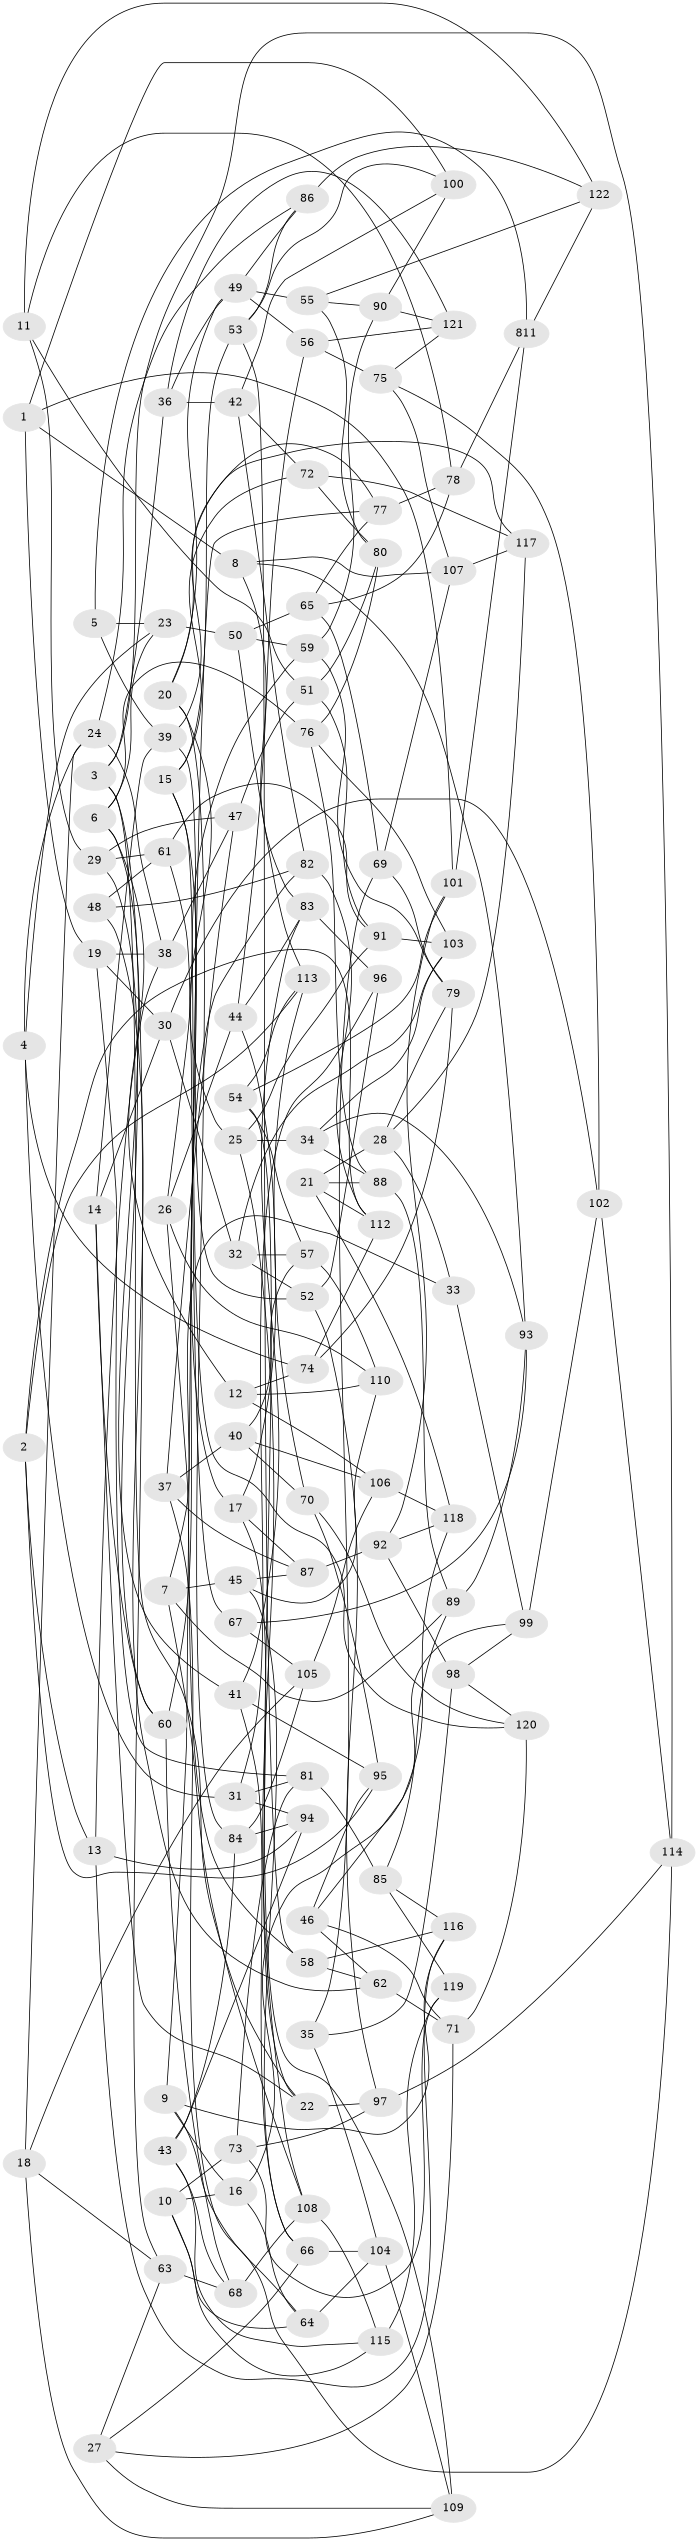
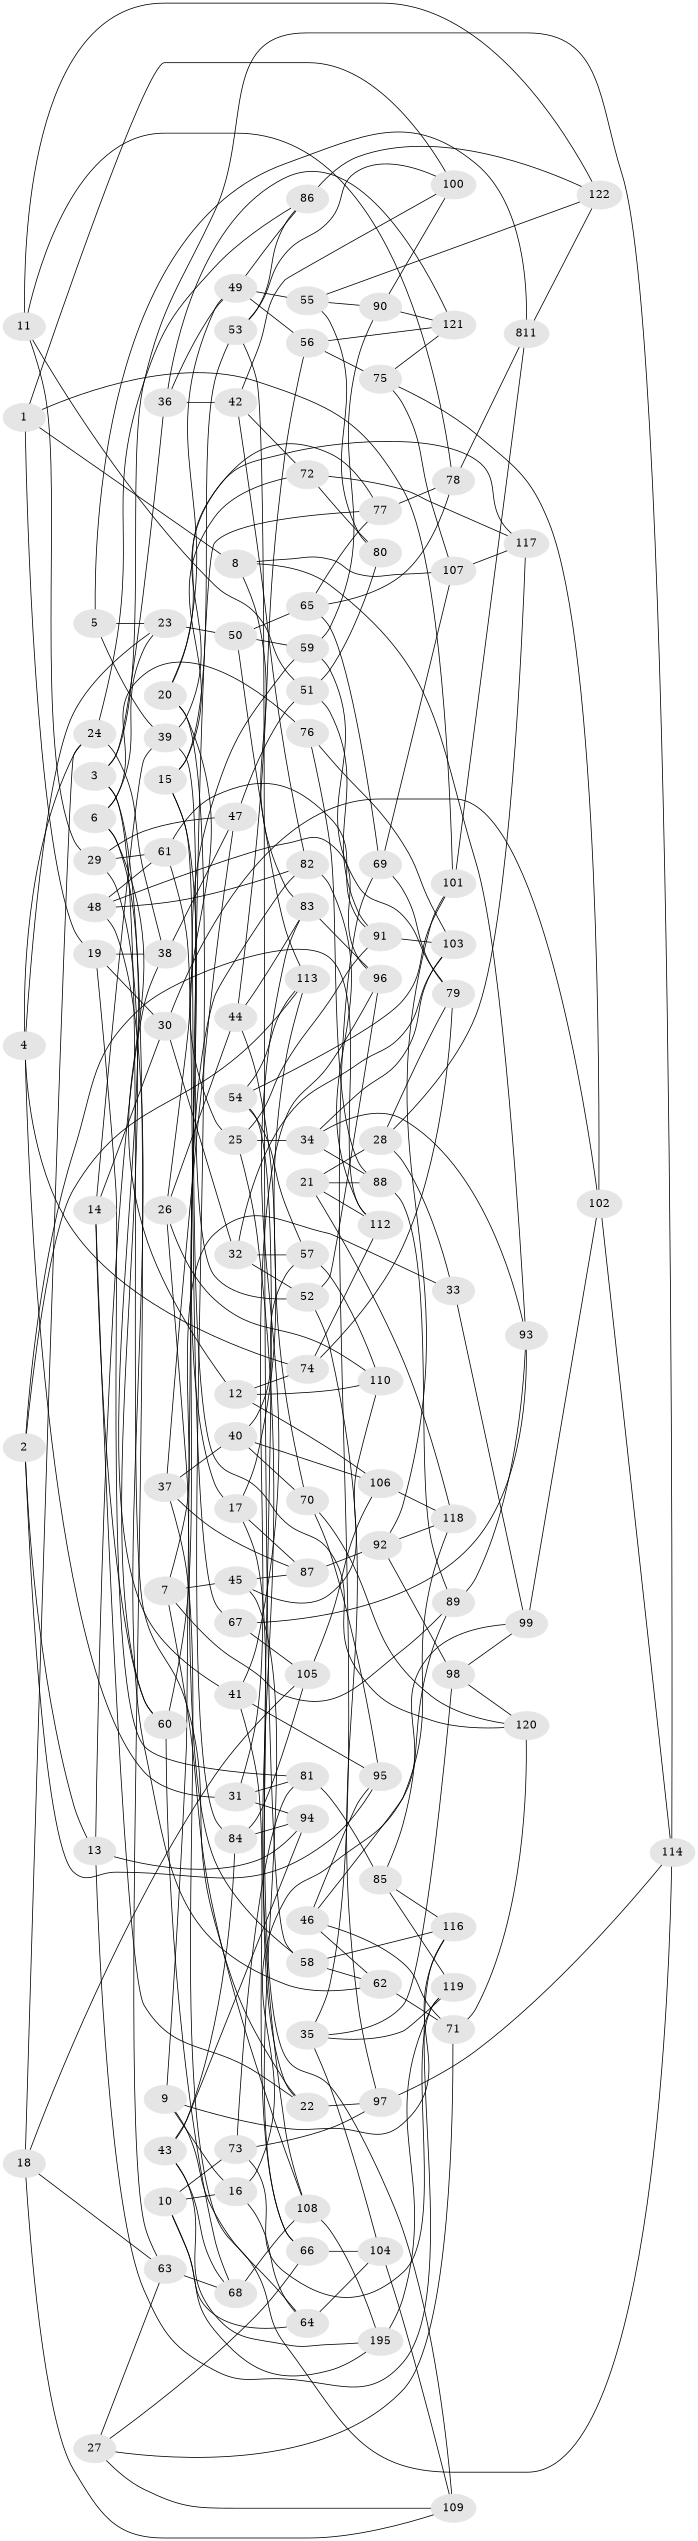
  graph {
    rankdir=LR
    node [color=gray90 style=filled]
    1
    8
    19
    100
    101
    83
    93
    107
    38
    30
    81
    n12 [label=811]
    2
    13
    95
    112
    113
    116
    94
    3
    22
    36
    63
    114
    97
    49
    42
    121
    68
    4
    23
    24
    31
    74
    50
    86
    96
    79
    5
    39
    117
    52
    67
    105
    122
    6
    12
    41
    76
    106
    110
    66
    88
    103
    80
    7
    33
    45
    89
    108
    99
    87
-   115
+   115 [label=195]
    9
    16
    64
    77
    104
    78
    10
    73
    119
    11
    29
    51
    60
    47
    61
    91
    118
    14
    32
    102
    82
    15
    17
    53
    72
    120
    58
    92
    18
    109
    85
    20
    25
    84
    34
    55
    56
    21
    28
    59
    65
    26
    44
    70
    62
    90
    27
    71
    57
    35
    69
    98
    37
    40
    43
    75
    46
    48
    54
    1 -- 8
    1 -- 19
    1 -- 100
    1 -- 101
    8 -- 83
    8 -- 93
    8 -- 107
    19 -- 38
    19 -- 30
    19 -- 81
    101 -- n12
    83 -- 96
    107 -- 117
    38 -- 47
    30 -- 32
    30 -- 102
    81 -- 85
    n12 -- 122
    2 -- 13
    2 -- 95
    2 -- 112
    2 -- 113
    13 -- 38
    13 -- 116
    13 -- 94
    3 -- 22
    3 -- 36
    3 -- 63
    3 -- 114
    22 -- 97
    36 -- 49
    36 -- 42
    36 -- 121
    63 -- 68
    97 -- 114
    49 -- 86
    49 -- 55
    49 -- 56
    42 -- 100
    42 -- 82
    42 -- 72
    68 -- 108
    4 -- 23
    4 -- 24
    4 -- 31
    4 -- 74
    23 -- 50
    24 -- 38
    24 -- 86
    31 -- 81
    31 -- 94
    31 -- 96
    74 -- 112
    74 -- 79
    50 -- 113
    50 -- 59
    50 -- 65
    86 -- 122
    5 -- n12
    5 -- 23
    5 -- 39
    39 -- 117
    39 -- 52
    52 -- 97
    52 -- 96
    67 -- 93
    67 -- 105
    105 -- 106
    6 -- 23
    6 -- 12
    6 -- 41
    6 -- 76
    12 -- 74
    12 -- 106
    12 -- 110
    41 -- 83
    41 -- 95
    41 -- 66
    76 -- 88
    76 -- 103
-   76 -- 80
    106 -- 118
    66 -- 104
    88 -- 89
    7 -- 33
    7 -- 45
    7 -- 89
    7 -- 108
    33 -- 99
    45 -- 110
    45 -- 66
    45 -- 87
    89 -- 93
    108 -- 115
    99 -- 102
    87 -- 92
    115 -- 119
    9 -- 116
    9 -- 16
    9 -- 64
    9 -- 77
    16 -- 99
    16 -- 64
    64 -- 104
    77 -- 78
    104 -- 109
    78 -- n12
    10 -- 115
    10 -- 16
    10 -- 64
    10 -- 73
    73 -- 81
    73 -- 97
    73 -- 119
    11 -- 122
    11 -- 78
    11 -- 29
    11 -- 51
    29 -- 60
    29 -- 47
    29 -- 61
    51 -- 80
    51 -- 91
    60 -- 68
    60 -- 82
    47 -- 51
    61 -- 67
    61 -- 91
    91 -- 103
    14 -- 30
    14 -- 22
    14 -- 39
    14 -- 60
    32 -- 52
    32 -- 103
    32 -- 57
    102 -- 114
    82 -- 112
    15 -- 17
    15 -- 53
    15 -- 72
    15 -- 120
    17 -- 113
    17 -- 22
    17 -- 87
    53 -- 100
    53 -- 86
    53 -- 58
    72 -- 117
    72 -- 80
    58 -- 116
    58 -- 62
    92 -- 101
    92 -- 118
    92 -- 98
    18 -- 63
    18 -- 24
    18 -- 105
    18 -- 109
    85 -- 116
    85 -- 89
    85 -- 119
    20 -- 49
    20 -- 77
    20 -- 25
    20 -- 84
    25 -- 108
    25 -- 91
    25 -- 34
    84 -- 94
    84 -- 105
    34 -- 93
    34 -- 88
    34 -- 103
    55 -- 122
    55 -- 80
    55 -- 90
    56 -- 121
    56 -- 75
    21 -- 112
    21 -- 88
    21 -- 118
    21 -- 28
    28 -- 79
    28 -- 117
    28 -- 33
    59 -- 79
    59 -- 90
    65 -- 77
    65 -- 78
    65 -- 69
    26 -- 110
    26 -- 58
    26 -- 59
    26 -- 44
    44 -- 83
    44 -- 56
    44 -- 70
    70 -- 95
    70 -- 120
    62 -- 71
    90 -- 100
    90 -- 121
    27 -- 63
    27 -- 66
    27 -- 109
    27 -- 71
    71 -- 120
    57 -- 110
    35 -- 104
+   35 -- 119
    35 -- 69
    35 -- 98
    69 -- 107
    69 -- 79
    98 -- 99
    98 -- 120
    37 -- 114
    37 -- 87
    37 -- 47
    37 -- 40
    40 -- 106
    40 -- 70
    40 -- 57
    43 -- 94
    43 -- 68
    43 -- 115
    43 -- 84
    75 -- 107
    75 -- 121
    75 -- 102
    46 -- 95
    46 -- 118
    46 -- 62
    46 -- 71
+   48 -- 96
    48 -- 61
    48 -- 82
    48 -- 62
    54 -- 101
    54 -- 113
    54 -- 109
    54 -- 57
  }
